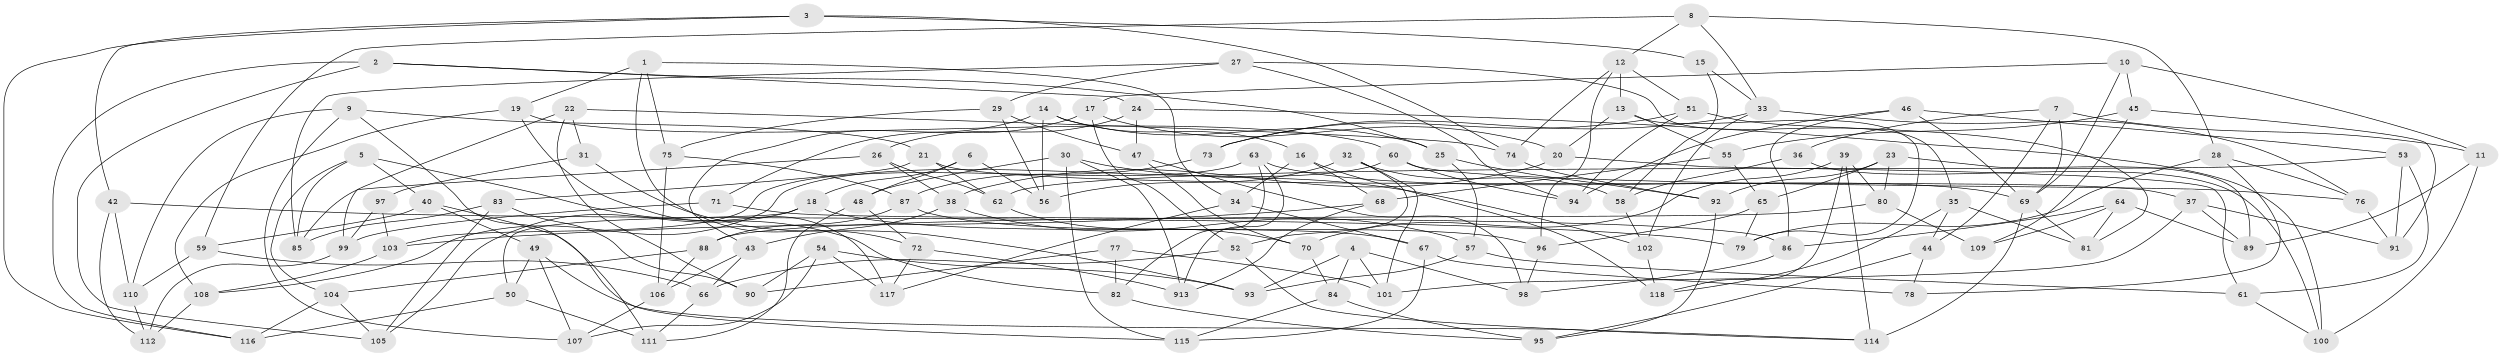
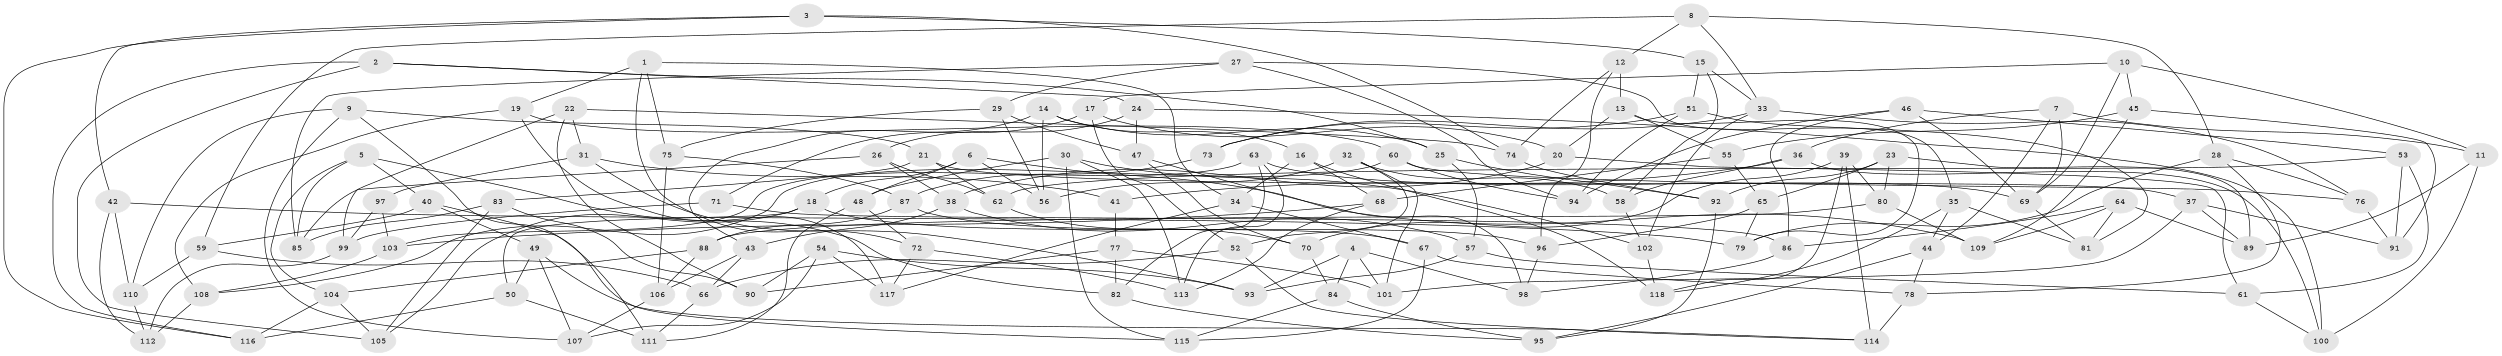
  graph {
    fontname="Courier Prime"
    node [color=gray90 fontname="Courier Prime" style=filled]
    edge [fontname="Courier Prime"]
    1
    19
    34
    72
    75
    60
    108
    117
    67
-   113 [label=913]
+   113
    106
    87
    2
    24
    25
    105
    116
    100
    26
    47
    92
    57
    3
    15
    42
    74
    33
    51
    58
    110
    79
    112
    4
    84
    93
    98
    101
    115
    95
    5
    40
    82
    85
    104
    59
    49
    6
    18
    48
    56
    109
    50
    111
    7
    11
    36
    44
    69
    89
+   41
    78
    81
    8
    12
    28
    13
    96
    76
    66
    73
    9
    21
    107
    37
    62
    83
    10
    17
    45
    20
    52
    71
    55
    91
    38
    61
    68
    65
    14
    16
    43
    118
    102
    94
    103
    114
    99
    86
    70
    90
    22
    31
    97
    23
    80
    88
    27
    29
    35
    30
    77
    32
    39
    46
    53
    54
    63
    64
    1 -- 19
    1 -- 34
    1 -- 72
    1 -- 75
    19 -- 60
    19 -- 108
    19 -- 117
    34 -- 117
    34 -- 67
    72 -- 117
    72 -- 113
    75 -- 106
    75 -- 87
    60 -- 108
    60 -- 76
    60 -- 94
    108 -- 112
    67 -- 115
    67 -- 78
    106 -- 107
    87 -- 96
    87 -- 88
    2 -- 24
    2 -- 25
    2 -- 105
    2 -- 116
    24 -- 100
    24 -- 26
    24 -- 47
    25 -- 92
    25 -- 57
    26 -- 85
    26 -- 62
    26 -- 38
    47 -- 98
    47 -- 70
    92 -- 95
    57 -- 93
    57 -- 61
    3 -- 116
    3 -- 15
    3 -- 42
    3 -- 74
    15 -- 33
-   12 -- 51
+   15 -- 51
    15 -- 58
    42 -- 110
    42 -- 79
    42 -- 112
    74 -- 92
    33 -- 76
    33 -- 73
    33 -- 102
    51 -- 81
    51 -- 73
    51 -- 94
    58 -- 102
    110 -- 112
    4 -- 84
    4 -- 93
    4 -- 98
    4 -- 101
    84 -- 115
    84 -- 95
    5 -- 40
    5 -- 82
    5 -- 85
    5 -- 104
    40 -- 115
    40 -- 59
    40 -- 49
    82 -- 95
    104 -- 105
    104 -- 116
    59 -- 110
    59 -- 66
    49 -- 50
    49 -- 107
    49 -- 114
    6 -- 18
    6 -- 48
    6 -- 56
+   6 -- 109
    18 -- 67
    18 -- 105
    18 -- 50
    48 -- 72
    48 -- 111
    50 -- 116
    50 -- 111
    7 -- 11
    7 -- 36
    7 -- 44
    7 -- 69
    11 -- 100
    11 -- 89
    36 -- 100
    36 -- 58
+   36 -- 41
    44 -- 95
    44 -- 78
    69 -- 81
-   69 -- 114
+   41 -- 77
+   78 -- 114
    8 -- 33
    8 -- 59
    8 -- 12
    8 -- 28
    12 -- 74
    12 -- 13
    12 -- 96
    28 -- 79
    28 -- 78
    28 -- 76
    13 -- 79
    13 -- 20
    13 -- 55
    96 -- 98
    76 -- 91
    66 -- 111
    73 -- 87
    9 -- 110
    9 -- 111
    9 -- 21
    9 -- 107
    21 -- 37
    21 -- 62
    21 -- 83
    37 -- 101
    37 -- 89
    37 -- 91
    62 -- 70
    83 -- 105
    83 -- 85
    83 -- 90
    10 -- 11
    10 -- 69
    10 -- 17
    10 -- 45
    17 -- 20
    17 -- 52
    17 -- 71
    45 -- 109
    45 -- 55
    45 -- 91
    20 -- 38
    20 -- 61
    52 -- 66
    52 -- 114
    71 -- 99
    71 -- 86
    55 -- 68
    55 -- 65
    38 -- 57
    38 -- 43
    61 -- 100
    68 -- 113
    68 -- 103
    65 -- 79
    65 -- 96
    14 -- 25
    14 -- 56
    14 -- 16
    14 -- 43
    16 -- 34
    16 -- 68
    16 -- 118
    43 -- 106
    43 -- 66
    102 -- 118
    103 -- 108
    99 -- 112
    86 -- 98
    70 -- 84
    22 -- 74
    22 -- 99
    22 -- 90
    22 -- 31
    31 -- 93
+   31 -- 41
    31 -- 97
    97 -- 103
    97 -- 99
    23 -- 92
    23 -- 89
    23 -- 65
    23 -- 80
    80 -- 109
    80 -- 88
    88 -- 106
    88 -- 104
    27 -- 85
    27 -- 94
    27 -- 29
    27 -- 35
    29 -- 75
    29 -- 47
    29 -- 56
    35 -- 44
    35 -- 81
    35 -- 118
    30 -- 113
    30 -- 115
    30 -- 48
    30 -- 102
    77 -- 101
    77 -- 82
    77 -- 90
    32 -- 58
    32 -- 101
    32 -- 56
    32 -- 52
    39 -- 118
    39 -- 114
    39 -- 70
    39 -- 80
    46 -- 69
    46 -- 94
    46 -- 86
    46 -- 53
    53 -- 62
    53 -- 91
    53 -- 61
    54 -- 117
    54 -- 93
    54 -- 107
    54 -- 90
    63 -- 113
    63 -- 82
    63 -- 69
    63 -- 103
    64 -- 109
    64 -- 89
    64 -- 81
    64 -- 86
  }
